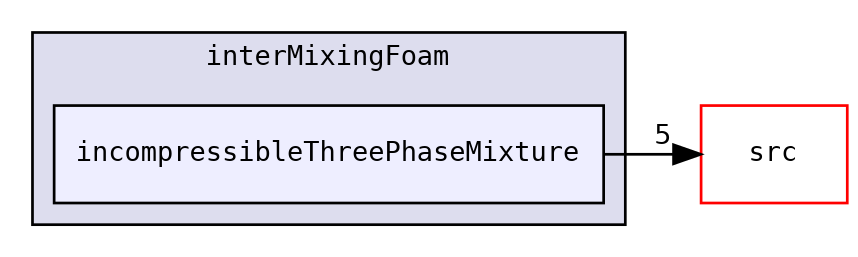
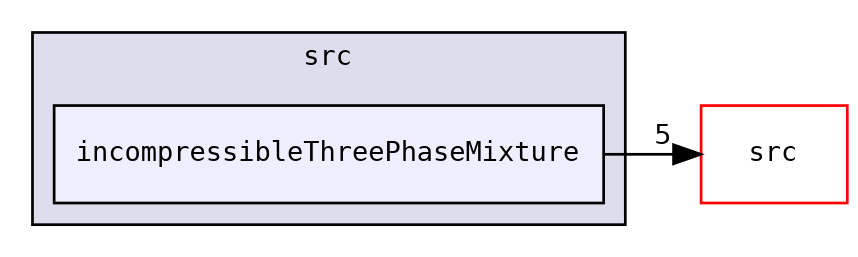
  digraph {
    compound=true
    rankdir=LR
    fontname="DejaVu Sans Mono"
    node [fontname="DejaVu Sans Mono" fontsize=10 shape=box]
    n1 [fillcolor="#eeeeff" label=incompressibleThreePhaseMixture pencolor=black style=filled]
    n2 [color=red label=src]
    subgraph cluster_1 {
      bgcolor="#ddddee"
      fontsize=10
-     label=interMixingFoam
+     label=src
      pencolor=black
      n1
    }
    n1 -> n2 [headlabel=5 labeldistance=1.5 labelfontname=Helvetica labelfontsize=10 fontname="DejaVu Sans Mono"]
  }
